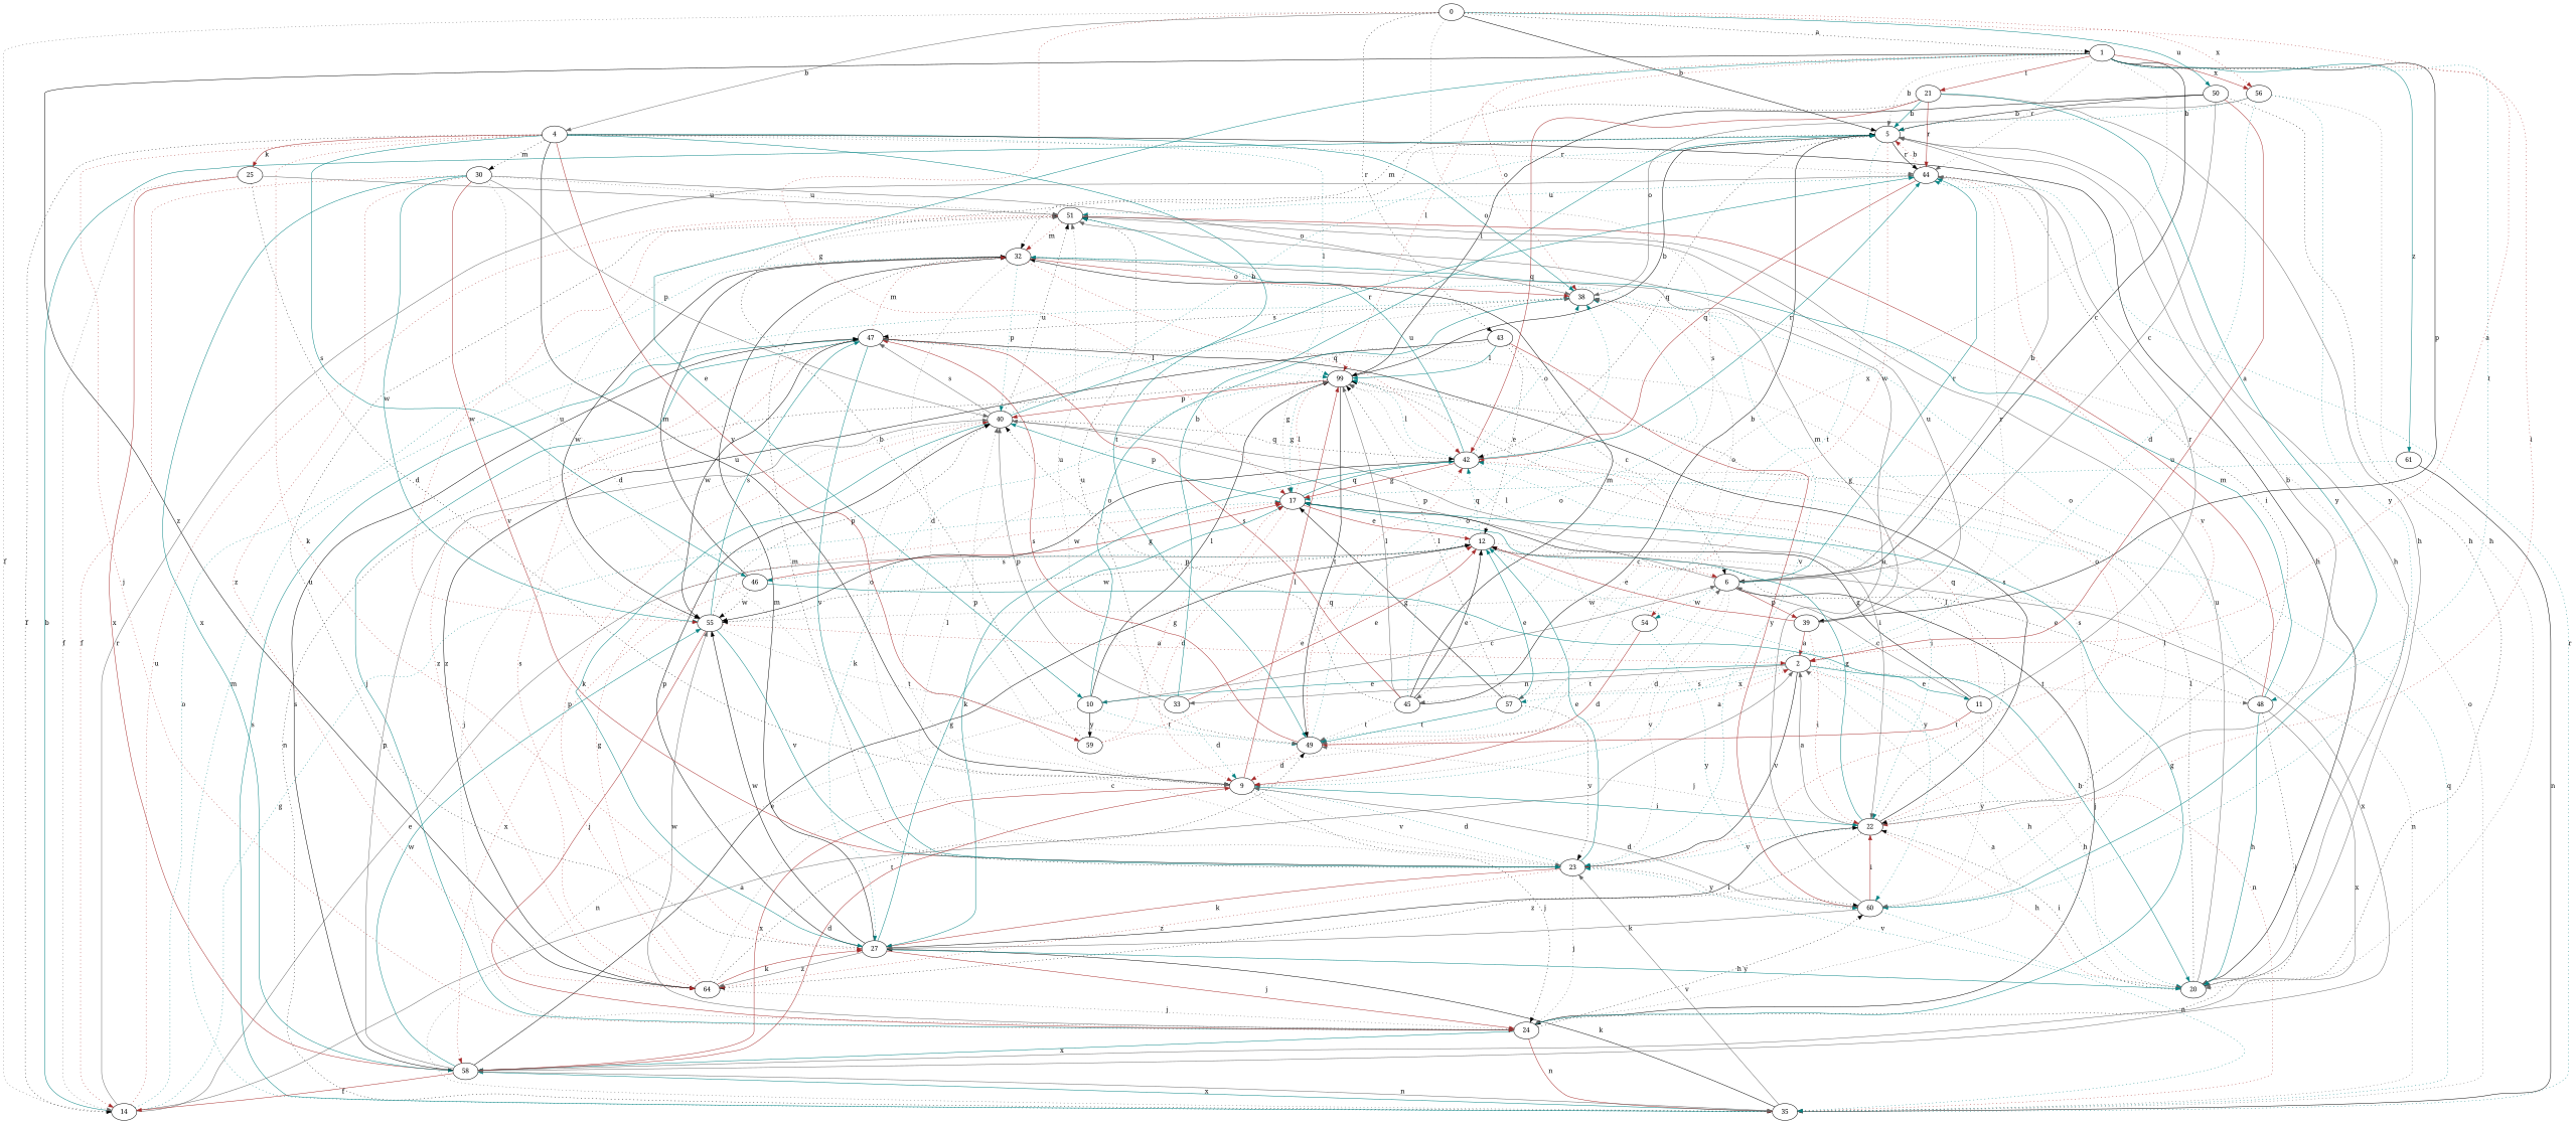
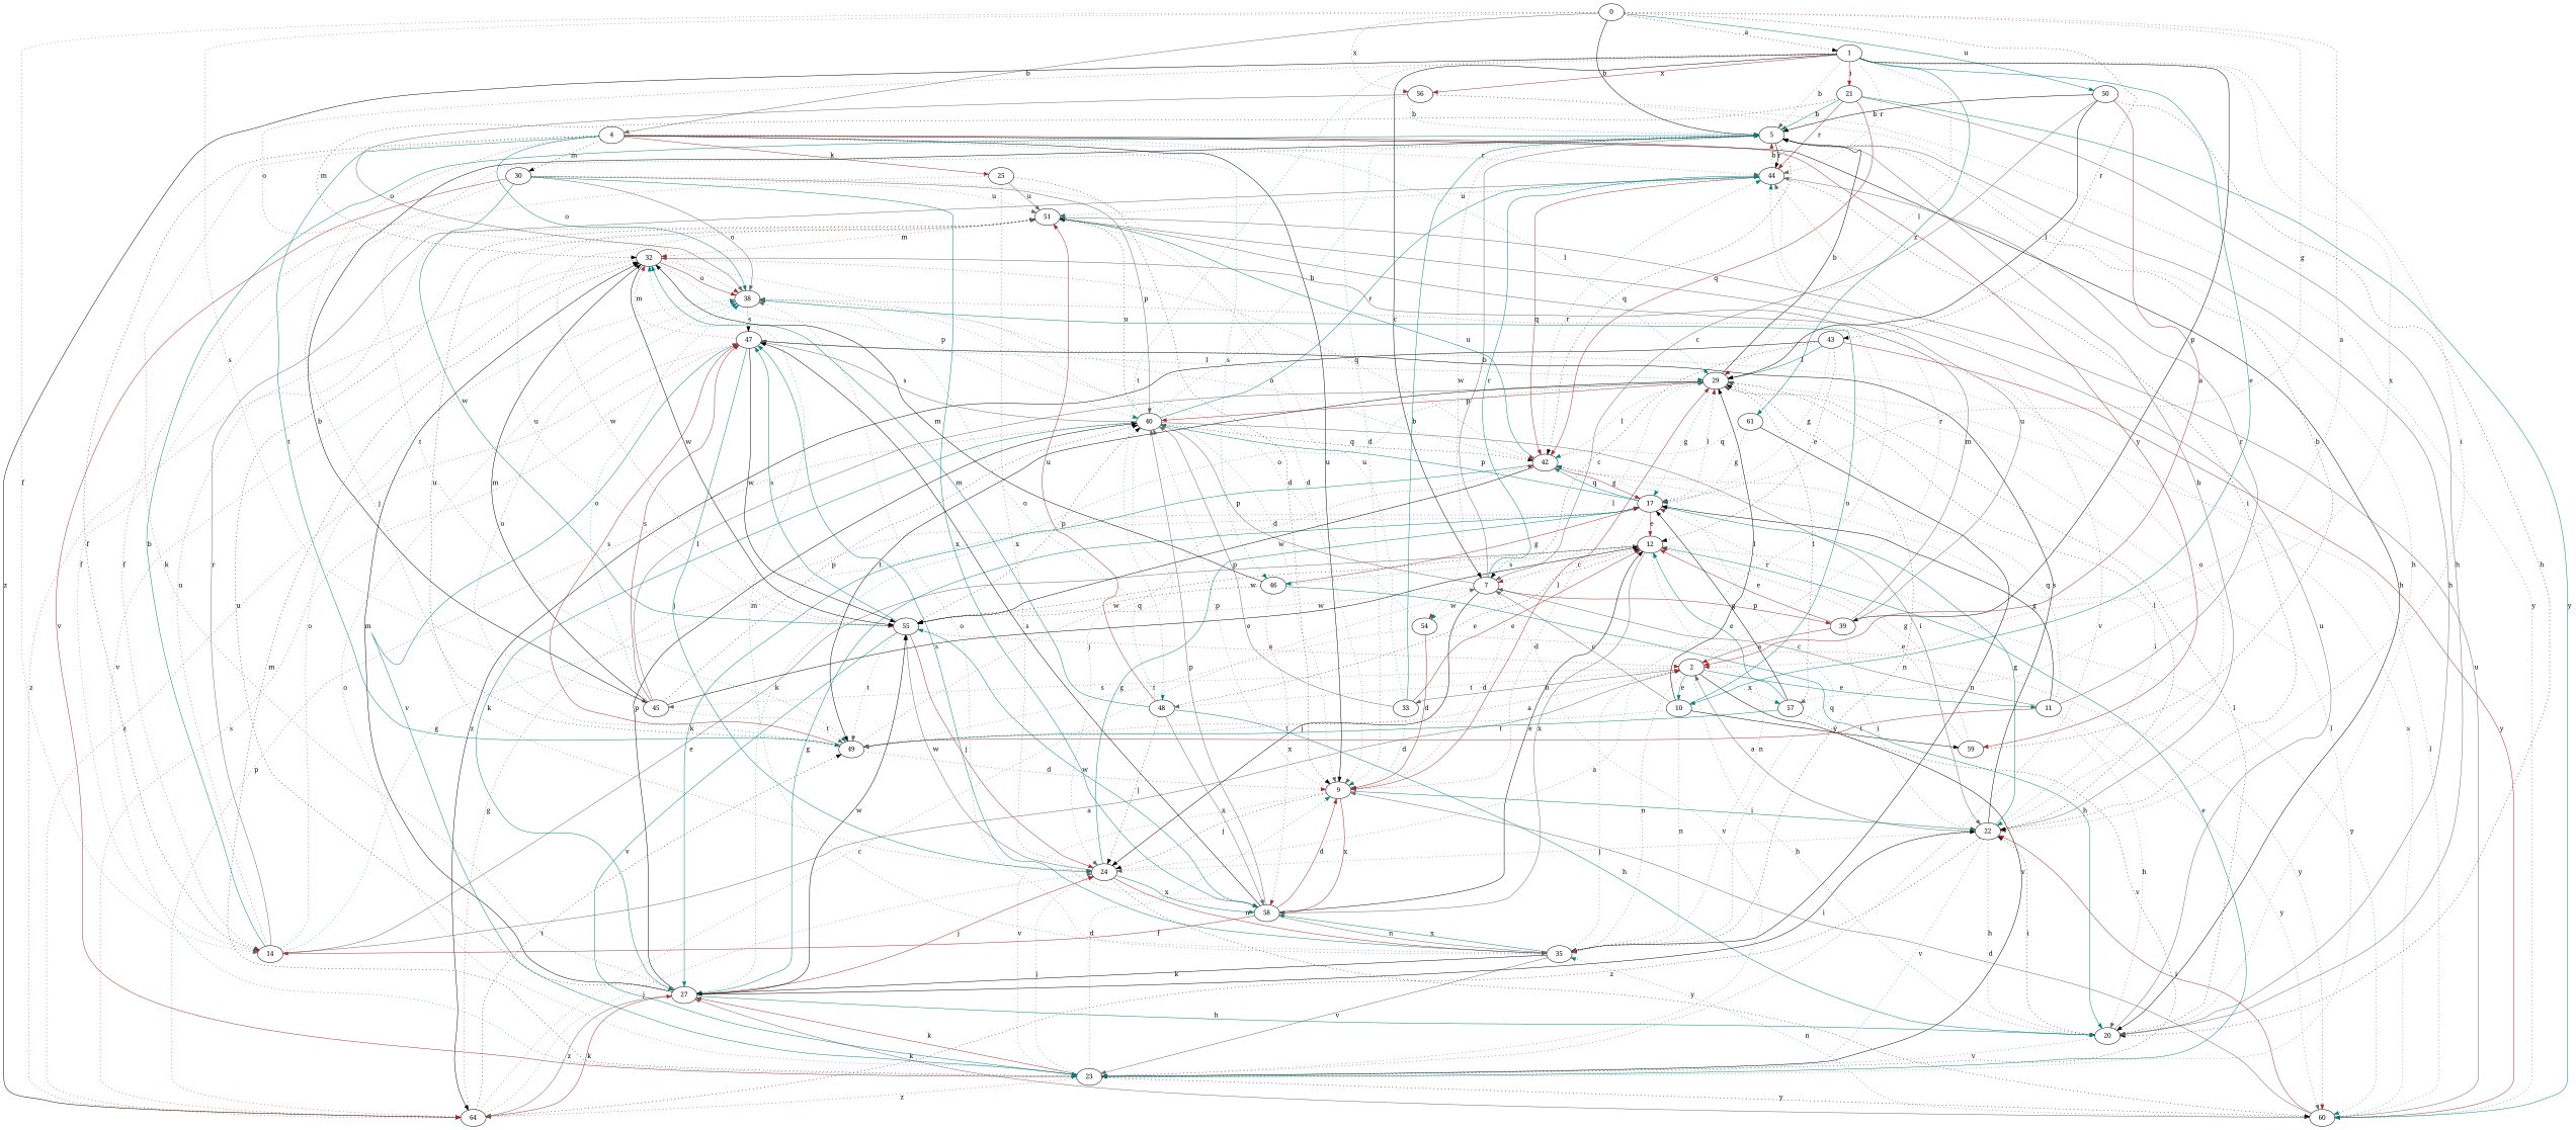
  strict digraph {
    fontname="Noto Serif"
    node [fontname="Noto Serif"]
    edge [color=teal fontname="Noto Serif" style=dotted]
    0
    1
    2
    4
    5
    14
    17
    43
    45
    50
    56
-   7 [label=6]
+   7
    10
    21
    22
-   29 [label=99]
+   29
    38
    39
    44
    48
    57
    61
    64
    11
    20
    33
    35
    n28 [label=23]
    9
    24
    25
    27
    30
    46
    49
    59
    42
    54
    12
    51
    40
    60
    32
    47
    55
    58
    0 -> 1 [color=black label=a]
    0 -> 2 [color=brown label=a]
    0 -> 4 [color=gray40 label=b style=solid]
    0 -> 5 [color=black label=b style=solid]
    0 -> 14 [color=gray40 label=f]
    0 -> 17 [color=brown label=g]
    0 -> 43 [color=black label=r]
    0 -> 45 [color=gray40 label=s]
    0 -> 50 [label=u style=solid]
    0 -> 56 [color=brown label=x]
    1 -> 5 [color=gray40 label=b]
    1 -> 56 [color=brown label=x style=solid]
    1 -> 7 [color=black label=c style=solid]
    1 -> 10 [label=e style=solid]
    1 -> 21 [color=brown label=i style=solid]
    1 -> 22 [color=brown label=i]
    1 -> 29 [color=brown label=l]
    1 -> 38 [color=brown label=o]
    1 -> 39 [color=black label=p style=solid]
    1 -> 44 [color=gray40 label=r]
    1 -> 48 [label=t]
    1 -> 57 [color=gray40 label=x]
    1 -> 61 [label=z style=solid]
    1 -> 64 [color=black label=z style=solid]
    2 -> 45 [color=gray40 label=s]
    2 -> 10 [label=e style=solid]
    2 -> 44 [color=gray40 label=r]
    2 -> 48 [color=gray40 label=t]
    2 -> 57 [label=x]
    2 -> 11 [label=e style=solid]
    2 -> 20 [label=h]
    2 -> 33 [color=gray40 label=n style=solid]
    2 -> 35 [color=brown label=n]
    2 -> n28 [color=black label=v style=solid]
    4 -> 14 [color=black label=f]
    4 -> 29 [label=l]
    4 -> 38 [label=o style=solid]
    4 -> 44 [color=gray40 label=r]
    4 -> 20 [color=black label=h style=solid]
    4 -> 9 [color=black label=u style=solid]
    4 -> 24 [color=brown label=j]
    4 -> 25 [color=brown label=k style=solid]
    4 -> 27 [color=brown label=k]
    4 -> 30 [color=black label=m]
-   4 -> 46 [label=s style=solid]
+   4 -> 46 [label=s]
    4 -> 49 [label=t style=solid]
    4 -> 59 [color=brown label=y style=solid]
    5 -> 44 [color=black label=r style=solid]
    5 -> 20 [color=gray40 label=h style=solid]
    5 -> 49 [label=t]
    5 -> 42 [color=black label=q]
    5 -> 54 [color=brown label=w]
    14 -> 2 [color=gray40 label=a style=solid]
    14 -> 5 [label=b style=solid]
    14 -> 17 [label=g]
    14 -> 38 [label=o]
    14 -> 44 [color=gray40 label=r style=solid]
    14 -> 12 [color=gray40 label=e style=solid]
    14 -> 51 [color=brown label=u]
    17 -> 29 [color=brown label=l]
    17 -> 9 [color=brown label=d]
    17 -> 42 [label=q style=solid]
    17 -> 12 [color=brown label=e style=solid]
    17 -> 40 [label=p style=solid]
    43 -> 17 [color=gray40 label=g]
    43 -> 7 [color=black label=c]
    43 -> 29 [label=l style=solid]
    43 -> 64 [color=black label=z style=solid]
    43 -> 12 [color=black label=e]
    43 -> 60 [color=brown label=y style=solid]
    45 -> 5 [color=black label=b style=solid]
    45 -> 29 [color=gray40 label=l style=solid]
    45 -> 38 [label=o]
    45 -> 49 [color=gray40 label=t]
    45 -> 12 [color=black label=e style=solid]
    45 -> 40 [color=black label=p]
    45 -> 32 [color=black label=m style=solid]
    45 -> 47 [color=brown label=s style=solid]
    50 -> 2 [color=brown label=a style=solid]
    50 -> 5 [color=black label=b style=solid]
    50 -> 7 [color=gray40 label=c style=solid]
    50 -> 29 [color=black label=l style=solid]
    50 -> 20 [color=black label=h]
    56 -> 5 [label=b]
    56 -> 38 [color=gray40 label=o style=solid]
    56 -> 20 [color=gray40 label=h]
    56 -> 9 [label=d]
    56 -> 60 [label=y]
    7 -> 5 [color=gray40 label=b style=solid]
    7 -> 39 [color=brown label=p style=solid]
    7 -> 44 [label=r style=solid]
    7 -> n28 [color=gray40 label=v]
    7 -> 9 [color=gray40 label=d]
    7 -> 24 [color=black label=j style=solid]
    7 -> 54 [label=w]
    7 -> 40 [color=gray40 label=p style=solid]
    7 -> 55 [color=gray40 label=w]
    10 -> 7 [color=gray40 label=c style=solid]
    10 -> 29 [color=black label=l style=solid]
    10 -> 38 [label=o style=solid]
    10 -> 35 [color=gray40 label=n]
    10 -> 49 [label=t]
    10 -> 59 [color=black label=y style=solid]
    21 -> 5 [label=b style=solid]
    21 -> 44 [color=brown label=r style=solid]
    21 -> 20 [color=gray40 label=h style=solid]
    21 -> 42 [color=brown label=q style=solid]
    21 -> 60 [label=y style=solid]
    21 -> 32 [color=black label=m]
    22 -> 2 [color=gray40 label=a style=solid]
    22 -> 5 [color=gray40 label=b style=solid]
    22 -> 17 [label=g style=solid]
    22 -> 29 [color=black label=l]
    22 -> 38 [color=brown label=o]
    22 -> 64 [color=black label=z]
    22 -> 20 [color=brown label=h]
    22 -> n28 [label=v]
-   22 -> 49 [color=gray40 label=j]
+   22 -> 24 [color=gray40 label=j]
    22 -> 47 [color=black label=s style=solid]
    29 -> 5 [color=black label=b style=solid]
    29 -> 17 [label=g]
    29 -> 35 [color=black label=n]
    29 -> 27 [label=k]
    29 -> 49 [color=black label=t style=solid]
    29 -> 40 [color=brown label=p style=solid]
    38 -> 47 [color=black label=s]
    39 -> 2 [color=brown label=a style=solid]
    39 -> 22 [color=brown label=i]
    39 -> 12 [color=brown label=e style=solid]
    39 -> 51 [color=gray40 label=u style=solid]
    39 -> 32 [color=gray40 label=m style=solid]
    44 -> 5 [color=brown label=b]
    44 -> 22 [color=black label=i]
    44 -> n28 [color=brown label=v]
    44 -> 42 [color=brown label=q style=solid]
    44 -> 51 [label=u]
    48 -> 38 [label=o]
    48 -> 20 [label=h style=solid]
    48 -> 24 [color=black label=j]
    48 -> 12 [color=black label=e]
    48 -> 51 [color=brown label=u style=solid]
    48 -> 32 [label=m style=solid]
    48 -> 58 [color=gray40 label=x style=solid]
    57 -> 17 [color=black label=g style=solid]
    57 -> 29 [color=black label=l]
    57 -> n28 [color=black label=v]
    57 -> 49 [label=t style=solid]
    57 -> 12 [label=e style=solid]
    61 -> 17 [label=g]
    61 -> 35 [color=black label=n style=solid]
-   12 -> 42 [label=q]
+   61 -> 42 [label=q]
    64 -> 17 [color=brown label=g]
    64 -> 7 [color=gray40 label=c]
    64 -> 24 [color=gray40 label=j]
    64 -> 27 [color=brown label=k style=solid]
    64 -> 49 [color=black label=t]
    64 -> 40 [color=brown label=p]
    64 -> 47 [color=brown label=s]
    11 -> 17 [color=black label=g style=solid]
    11 -> 7 [color=gray40 label=c style=solid]
    11 -> 44 [color=gray40 label=r style=solid]
    11 -> 20 [color=gray40 label=h]
    11 -> 49 [color=brown label=t style=solid]
    11 -> 42 [color=brown label=q]
    11 -> 60 [color=gray40 label=y]
    20 -> 22 [color=black label=i]
    20 -> 29 [color=black label=l]
    20 -> n28 [label=v]
    20 -> 51 [color=gray40 label=u style=solid]
    33 -> 5 [label=b style=solid]
    33 -> 9 [label=d]
    33 -> 12 [color=brown label=e style=solid]
    33 -> 51 [color=gray40 label=u]
    33 -> 40 [color=gray40 label=p style=solid]
    35 -> 38 [color=gray40 label=o]
    35 -> 44 [label=r]
    35 -> n28 [color=gray40 label=v style=solid]
    35 -> 27 [color=black label=k style=solid]
    35 -> 42 [label=q]
    35 -> 32 [label=m]
    35 -> 47 [label=s style=solid]
    35 -> 58 [label=x style=solid]
    n28 -> 29 [color=gray40 label=l]
    n28 -> 38 [color=gray40 label=o]
    n28 -> 64 [color=brown label=z]
    n28 -> 9 [label=d]
    n28 -> 24 [color=gray40 label=j]
    n28 -> 27 [color=brown label=k style=solid]
    n28 -> 12 [label=e style=solid]
    n28 -> 60 [color=black label=y]
    n28 -> 32 [color=black label=m]
    9 -> 22 [label=i style=solid]
    9 -> 29 [color=brown label=l style=solid]
    9 -> n28 [color=gray40 label=v]
    9 -> 24 [color=black label=j]
    9 -> 40 [color=gray40 label=p]
    9 -> 58 [color=brown label=x style=solid]
    24 -> 2 [color=gray40 label=a]
    24 -> 17 [label=g style=solid]
    24 -> 35 [color=brown label=n style=solid]
    24 -> 60 [color=black label=y]
    24 -> 55 [color=gray40 label=w style=solid]
    24 -> 58 [label=x style=solid]
    25 -> 14 [color=gray40 label=f]
    25 -> 9 [color=black label=d]
    25 -> 51 [color=gray40 label=u style=solid]
-   25 -> 58 [color=brown label=x style=solid]
+   25 -> 58 [color=brown label=x]
    27 -> 17 [label=g style=solid]
    27 -> 22 [color=black label=i style=solid]
    27 -> 64 [color=gray40 label=z style=solid]
    27 -> 20 [label=h style=solid]
    27 -> 24 [color=brown label=j style=solid]
    27 -> 51 [color=black label=u]
    27 -> 40 [color=black label=p style=solid]
    27 -> 32 [color=black label=m style=solid]
    27 -> 55 [color=black label=w style=solid]
    30 -> 14 [color=brown label=f]
    30 -> 38 [color=gray40 label=o style=solid]
-   30 -> 64 [color=brown label=z]
+   32 -> 64 [color=brown label=z]
    30 -> n28 [color=brown label=v style=solid]
    30 -> 9 [color=gray40 label=d]
    30 -> 51 [color=gray40 label=u]
    30 -> 40 [color=gray40 label=p style=solid]
    30 -> 55 [label=w style=solid]
    30 -> 58 [label=x style=solid]
    46 -> 17 [color=brown label=g style=solid]
    46 -> 20 [label=h style=solid]
    46 -> 32 [color=black label=m style=solid]
    46 -> 55 [color=black label=w]
    46 -> 58 [color=brown label=x]
    49 -> 2 [color=brown label=a]
    49 -> 38 [label=o]
    49 -> 9 [color=brown label=d]
    49 -> 42 [color=brown label=q]
    49 -> 51 [color=black label=u]
    49 -> 47 [color=brown label=s style=solid]
    59 -> 5 [color=black label=b]
    59 -> 17 [color=brown label=g]
    59 -> 12 [color=brown label=e]
    42 -> 17 [color=brown label=g style=solid]
    42 -> 22 [label=i]
    42 -> 29 [label=l]
    42 -> 38 [label=o]
-   42 -> 44 [label=r style=solid]
+   42 -> 44 [label=r]
    42 -> 27 [label=k style=solid]
    42 -> 51 [label=u style=solid]
    42 -> 55 [color=black label=w style=solid]
    54 -> 29 [color=gray40 label=l]
    54 -> 38 [color=gray40 label=o]
    54 -> 9 [color=brown label=d style=solid]
    54 -> 49 [color=gray40 label=t]
-   54 -> 60 [label=y]
+   54 -> 60 [color=brown label=y]
    12 -> 7 [color=brown label=c]
    12 -> 35 [color=gray40 label=n]
    12 -> 46 [label=s]
    12 -> 60 [label=y]
    12 -> 55 [color=black label=w]
    12 -> 58 [color=gray40 label=x style=solid]
    51 -> 32 [color=brown label=m]
    51 -> 55 [color=brown label=w]
    40 -> 5 [label=b]
    40 -> 22 [color=gray40 label=i style=solid]
    40 -> 44 [label=r style=solid]
    40 -> 24 [color=gray40 label=j]
    40 -> 27 [label=k style=solid]
    40 -> 42 [color=black label=q]
    40 -> 51 [color=black label=u]
    40 -> 47 [color=gray40 label=s style=solid]
    60 -> 22 [color=brown label=i style=solid]
    60 -> 29 [color=gray40 label=l]
    60 -> 35 [label=n]
    60 -> 9 [color=gray40 label=d style=solid]
    60 -> 27 [color=gray40 label=k style=solid]
    60 -> 51 [color=gray40 label=u style=solid]
    60 -> 47 [color=gray40 label=s]
    32 -> 38 [color=brown label=o style=solid]
    32 -> n28 [label=v]
    32 -> 9 [color=gray40 label=d]
    32 -> 42 [color=brown label=q]
    32 -> 40 [label=p]
    32 -> 55 [color=black label=w style=solid]
    47 -> 29 [label=l]
    47 -> 64 [color=brown label=z]
    47 -> n28 [label=v style=solid]
    47 -> 24 [label=j style=solid]
    47 -> 32 [color=brown label=m]
    47 -> 55 [color=black label=w style=solid]
    55 -> 2 [color=brown label=a]
    55 -> n28 [label=v style=solid]
    55 -> 24 [color=brown label=j style=solid]
    55 -> 49 [color=gray40 label=t]
    55 -> 51 [color=gray40 label=u]
    55 -> 40 [color=black label=p]
    55 -> 47 [label=s style=solid]
    58 -> 14 [color=brown label=f style=solid]
    58 -> 35 [color=gray40 label=n style=solid]
    58 -> 9 [color=brown label=d style=solid]
    58 -> 12 [color=black label=e style=solid]
    58 -> 40 [color=gray40 label=p style=solid]
    58 -> 47 [color=black label=s style=solid]
    58 -> 55 [label=w style=solid]
  }
